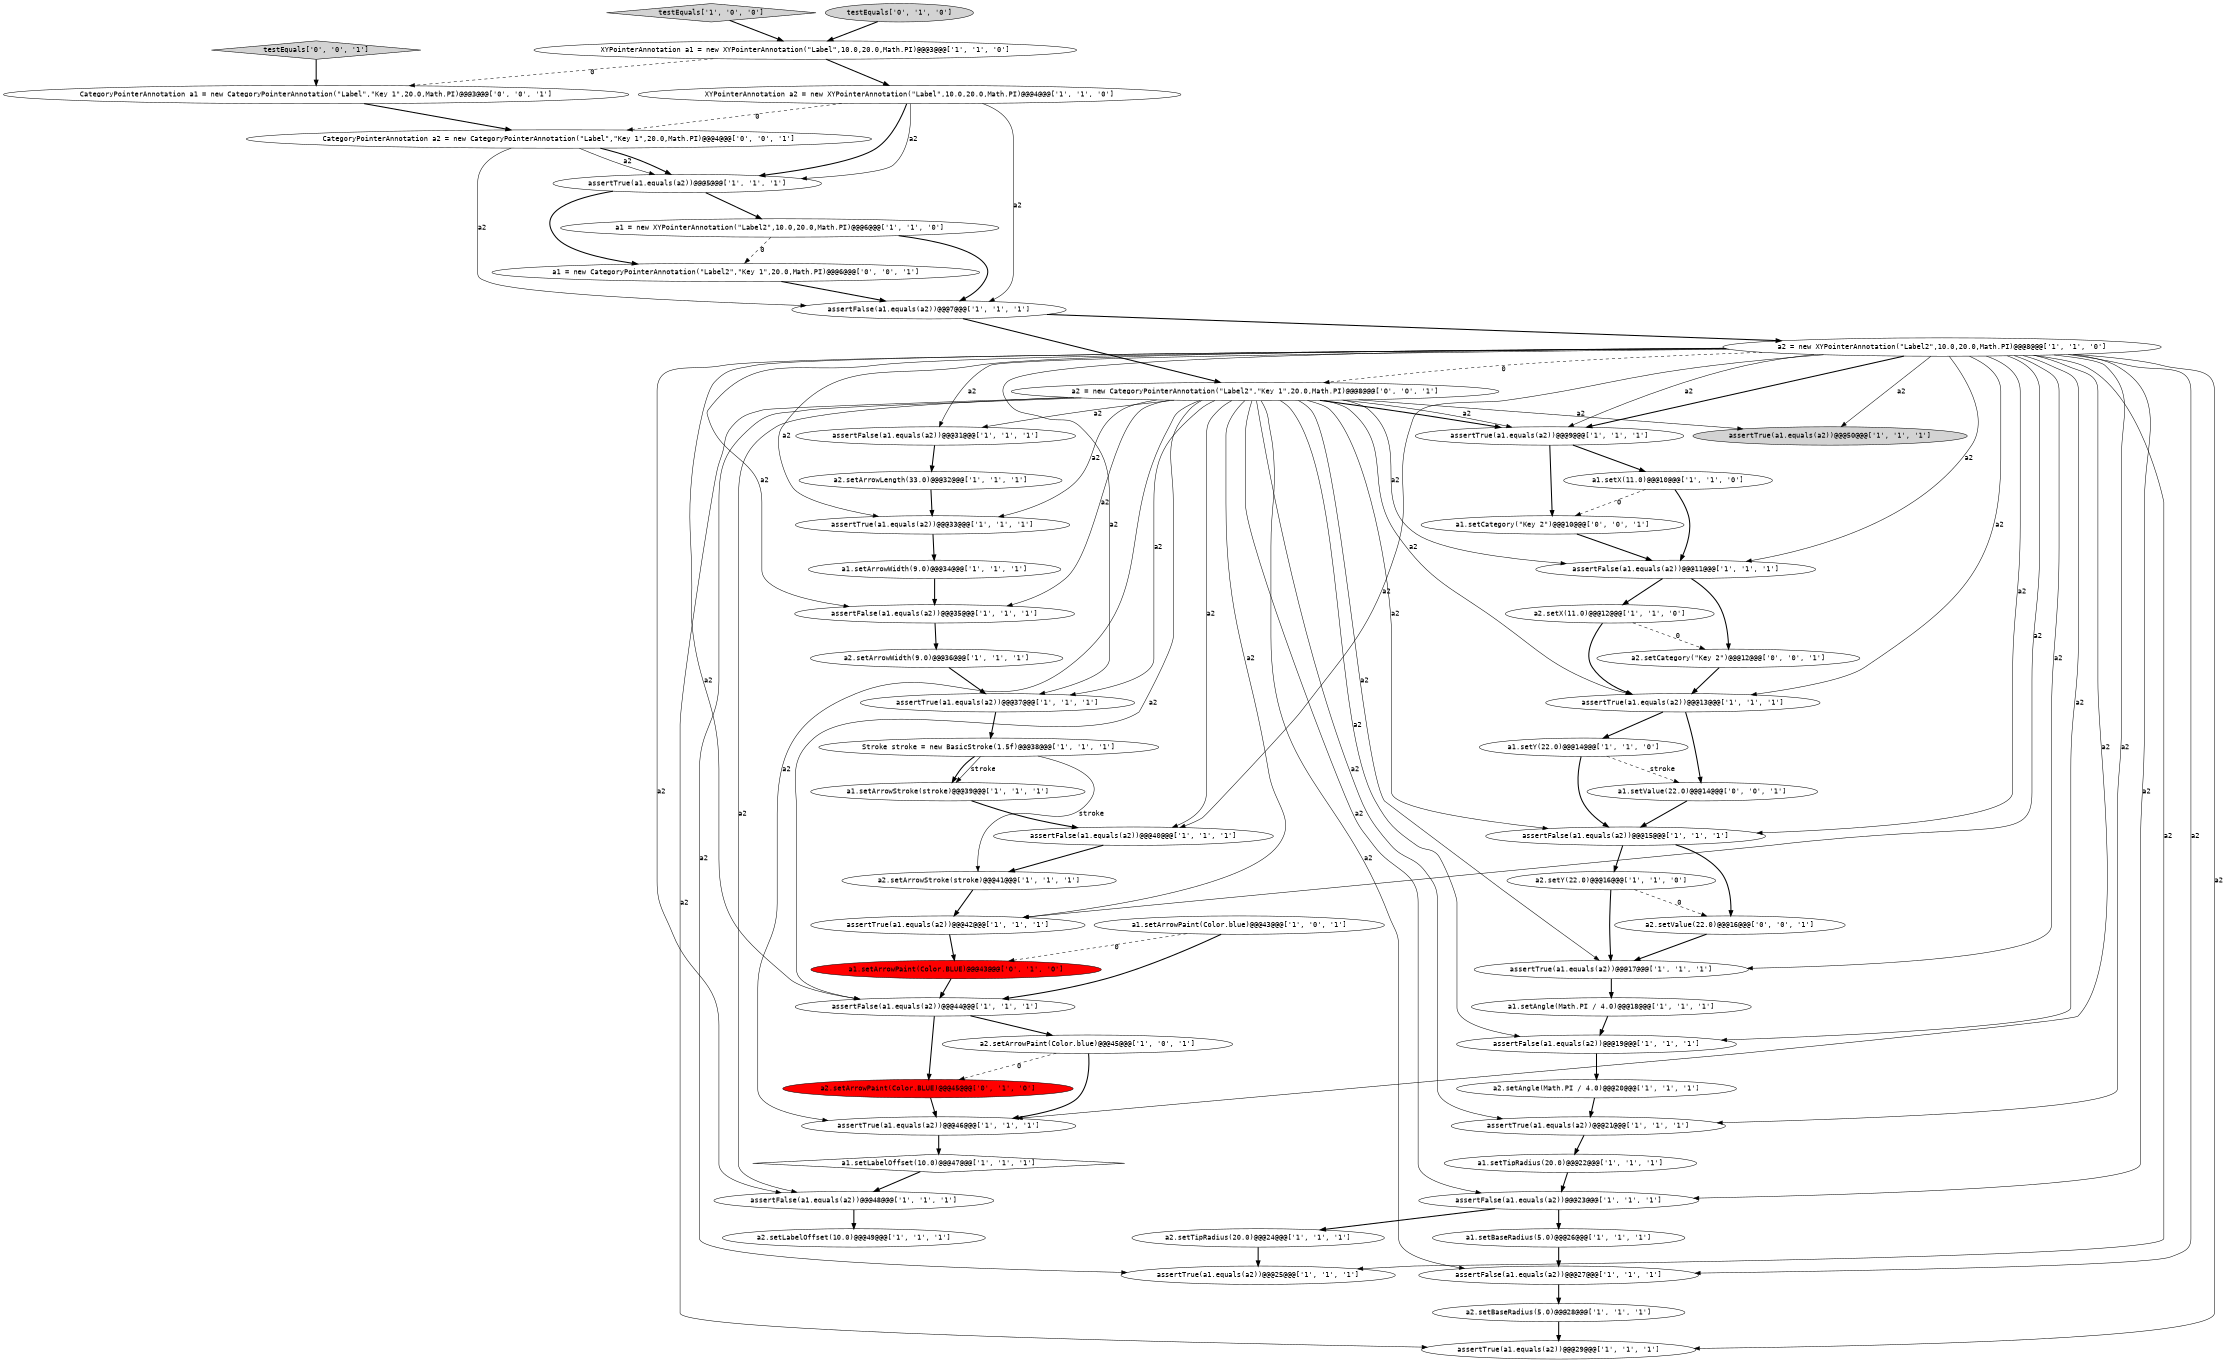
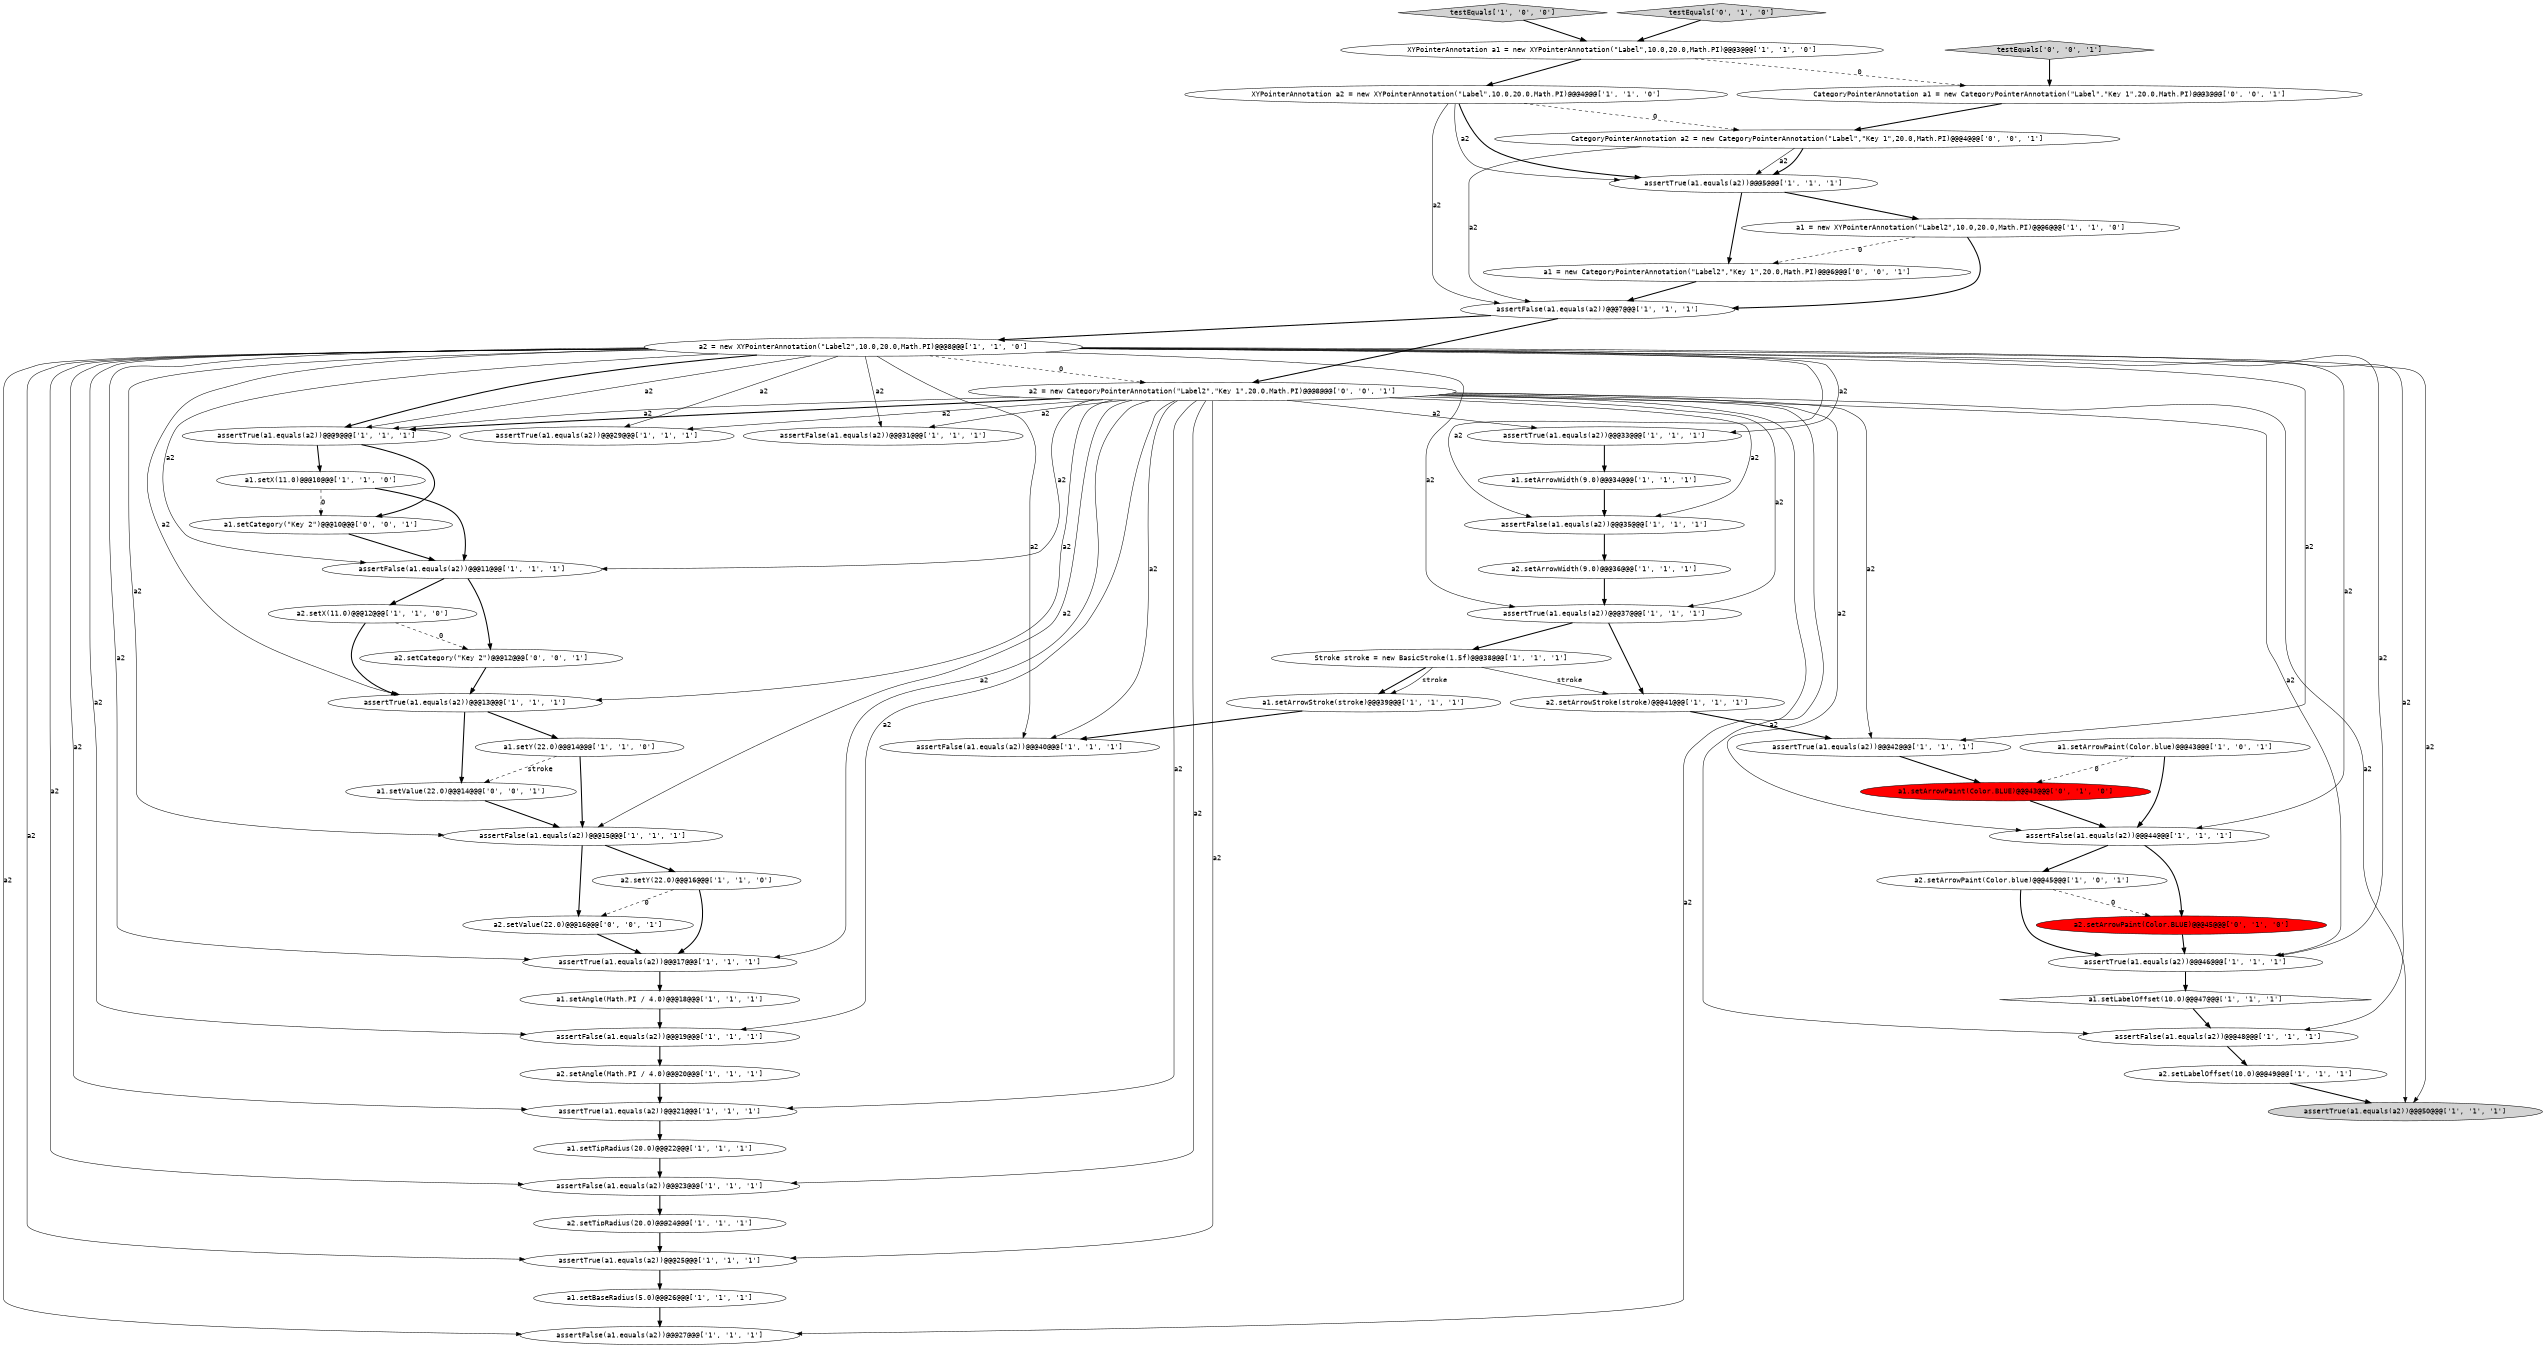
  digraph {
    fontname="DejaVu Sans Mono"
    node [fillcolor=white fontname="DejaVu Sans Mono" shape=ellipse style=filled]
    edge [fontname="DejaVu Sans Mono" style=bold]
    n1 [label="a2 = new XYPointerAnnotation(\"Label2\",10.0,20.0,Math.PI)@@@8@@@['1', '1', '0']"]
    n2 [label="assertFalse(a1.equals(a2))@@@48@@@['1', '1', '1']"]
    n3 [label="assertTrue(a1.equals(a2))@@@37@@@['1', '1', '1']"]
    n4 [label="assertTrue(a1.equals(a2))@@@13@@@['1', '1', '1']"]
    n5 [label="assertTrue(a1.equals(a2))@@@46@@@['1', '1', '1']"]
    n6 [label="assertTrue(a1.equals(a2))@@@9@@@['1', '1', '1']"]
    n7 [label="assertTrue(a1.equals(a2))@@@29@@@['1', '1', '1']"]
    n8 [label="assertFalse(a1.equals(a2))@@@35@@@['1', '1', '1']"]
    n9 [label="assertTrue(a1.equals(a2))@@@33@@@['1', '1', '1']"]
    n10 [label="assertTrue(a1.equals(a2))@@@21@@@['1', '1', '1']"]
    n11 [label="assertTrue(a1.equals(a2))@@@17@@@['1', '1', '1']"]
    n12 [label="assertFalse(a1.equals(a2))@@@27@@@['1', '1', '1']"]
    n13 [label="assertFalse(a1.equals(a2))@@@23@@@['1', '1', '1']"]
    n14 [label="assertFalse(a1.equals(a2))@@@31@@@['1', '1', '1']"]
    n15 [label="a2 = new CategoryPointerAnnotation(\"Label2\",\"Key 1\",20.0,Math.PI)@@@8@@@['0', '0', '1']"]
    n16 [label="assertFalse(a1.equals(a2))@@@15@@@['1', '1', '1']"]
    n17 [label="assertTrue(a1.equals(a2))@@@25@@@['1', '1', '1']"]
    n18 [label="assertFalse(a1.equals(a2))@@@40@@@['1', '1', '1']"]
    n19 [label="assertFalse(a1.equals(a2))@@@19@@@['1', '1', '1']"]
    n20 [fillcolor=lightgray label="assertTrue(a1.equals(a2))@@@50@@@['1', '1', '1']"]
    n21 [label="assertFalse(a1.equals(a2))@@@44@@@['1', '1', '1']"]
    n22 [label="assertFalse(a1.equals(a2))@@@11@@@['1', '1', '1']"]
    n23 [label="assertTrue(a1.equals(a2))@@@42@@@['1', '1', '1']"]
    n24 [label="a2.setLabelOffset(10.0)@@@49@@@['1', '1', '1']"]
    n25 [label="Stroke stroke = new BasicStroke(1.5f)@@@38@@@['1', '1', '1']"]
    n26 [label="a1.setValue(22.0)@@@14@@@['0', '0', '1']"]
    n27 [label="a1.setY(22.0)@@@14@@@['1', '1', '0']"]
    n28 [label="a1.setLabelOffset(10.0)@@@47@@@['1', '1', '1']" shape=diamond]
    n29 [label="a1.setX(11.0)@@@10@@@['1', '1', '0']"]
    n30 [label="a1.setCategory(\"Key 2\")@@@10@@@['0', '0', '1']"]
    n31 [label="a2.setArrowWidth(9.0)@@@36@@@['1', '1', '1']"]
    n32 [label="a1.setArrowWidth(9.0)@@@34@@@['1', '1', '1']"]
    n33 [label="a1.setTipRadius(20.0)@@@22@@@['1', '1', '1']"]
    n34 [label="a1.setAngle(Math.PI / 4.0)@@@18@@@['1', '1', '1']"]
-   n35 [label="a2.setBaseRadius(5.0)@@@28@@@['1', '1', '1']"]
    n36 [label="a2.setTipRadius(20.0)@@@24@@@['1', '1', '1']"]
-   n37 [label="a2.setArrowLength(33.0)@@@32@@@['1', '1', '1']"]
    n38 [label="a2.setY(22.0)@@@16@@@['1', '1', '0']"]
    n39 [label="a2.setValue(22.0)@@@16@@@['0', '0', '1']"]
    n40 [label="a1.setBaseRadius(5.0)@@@26@@@['1', '1', '1']"]
    n41 [label="a2.setArrowStroke(stroke)@@@41@@@['1', '1', '1']"]
    n42 [label="a2.setAngle(Math.PI / 4.0)@@@20@@@['1', '1', '1']"]
    n43 [label="a2.setArrowPaint(Color.blue)@@@45@@@['1', '0', '1']"]
    n44 [fillcolor=red label="a2.setArrowPaint(Color.BLUE)@@@45@@@['0', '1', '0']"]
    n45 [label="a2.setCategory(\"Key 2\")@@@12@@@['0', '0', '1']"]
    n46 [label="a2.setX(11.0)@@@12@@@['1', '1', '0']"]
    n47 [fillcolor=red label="a1.setArrowPaint(Color.BLUE)@@@43@@@['0', '1', '0']"]
    n48 [label="a1 = new CategoryPointerAnnotation(\"Label2\",\"Key 1\",20.0,Math.PI)@@@6@@@['0', '0', '1']"]
    n49 [label="assertFalse(a1.equals(a2))@@@7@@@['1', '1', '1']"]
    n50 [label="a1.setArrowStroke(stroke)@@@39@@@['1', '1', '1']"]
    n51 [label="CategoryPointerAnnotation a1 = new CategoryPointerAnnotation(\"Label\",\"Key 1\",20.0,Math.PI)@@@3@@@['0', '0', '1']"]
    n52 [label="CategoryPointerAnnotation a2 = new CategoryPointerAnnotation(\"Label\",\"Key 1\",20.0,Math.PI)@@@4@@@['0', '0', '1']"]
    n53 [label="assertTrue(a1.equals(a2))@@@5@@@['1', '1', '1']"]
    n54 [label="a1.setArrowPaint(Color.blue)@@@43@@@['1', '0', '1']"]
    n55 [fillcolor=lightgray label="testEquals['1', '0', '0']" shape=diamond]
    n56 [label="XYPointerAnnotation a1 = new XYPointerAnnotation(\"Label\",10.0,20.0,Math.PI)@@@3@@@['1', '1', '0']"]
    n57 [label="XYPointerAnnotation a2 = new XYPointerAnnotation(\"Label\",10.0,20.0,Math.PI)@@@4@@@['1', '1', '0']"]
    n58 [label="a1 = new XYPointerAnnotation(\"Label2\",10.0,20.0,Math.PI)@@@6@@@['1', '1', '0']"]
    n59 [fillcolor=lightgray label="testEquals['0', '0', '1']" shape=diamond]
-   n60 [fillcolor=lightgray label="testEquals['0', '1', '0']"]
+   n60 [fillcolor=lightgray label="testEquals['0', '1', '0']" shape=diamond]
    n1 -> n2 [label=a2 style=solid]
    n1 -> n3 [label=a2 style=solid]
    n1 -> n4 [label=a2 style=solid]
    n1 -> n5 [label=a2 style=solid]
    n1 -> n6 [label=a2 style=solid]
    n1 -> n6
    n1 -> n7 [label=a2 style=solid]
    n1 -> n8 [label=a2 style=solid]
    n1 -> n9 [label=a2 style=solid]
    n1 -> n10 [label=a2 style=solid]
    n1 -> n11 [label=a2 style=solid]
    n1 -> n12 [label=a2 style=solid]
    n1 -> n13 [label=a2 style=solid]
    n1 -> n14 [label=a2 style=solid]
    n1 -> n15 [label=0 style=dashed]
    n1 -> n16 [label=a2 style=solid]
    n1 -> n17 [label=a2 style=solid]
    n1 -> n18 [label=a2 style=solid]
    n1 -> n19 [label=a2 style=solid]
    n1 -> n20 [label=a2 style=solid]
    n1 -> n21 [label=a2 style=solid]
    n1 -> n22 [label=a2 style=solid]
    n1 -> n23 [label=a2 style=solid]
    n2 -> n24
    n3 -> n25
    n4 -> n26
    n4 -> n27
    n5 -> n28
    n6 -> n29
    n6 -> n30
    n8 -> n31
    n9 -> n32
    n10 -> n33
    n11 -> n34
-   n12 -> n35
    n13 -> n36
-   n14 -> n37
    n15 -> n2 [label=a2 style=solid]
    n15 -> n3 [label=a2 style=solid]
    n15 -> n4 [label=a2 style=solid]
    n15 -> n5 [label=a2 style=solid]
    n15 -> n6
    n15 -> n6 [label=a2 style=solid]
    n15 -> n7 [label=a2 style=solid]
    n15 -> n8 [label=a2 style=solid]
    n15 -> n9 [label=a2 style=solid]
    n15 -> n10 [label=a2 style=solid]
    n15 -> n11 [label=a2 style=solid]
    n15 -> n12 [label=a2 style=solid]
    n15 -> n13 [label=a2 style=solid]
    n15 -> n14 [label=a2 style=solid]
    n15 -> n16 [label=a2 style=solid]
    n15 -> n17 [label=a2 style=solid]
    n15 -> n18 [label=a2 style=solid]
    n15 -> n19 [label=a2 style=solid]
    n15 -> n20 [label=a2 style=solid]
    n15 -> n21 [label=a2 style=solid]
    n15 -> n22 [label=a2 style=solid]
    n15 -> n23 [label=a2 style=solid]
    n16 -> n38
    n16 -> n39
-   n13 -> n40
-   n18 -> n41
+   n17 -> n40
+   n3 -> n41
    n19 -> n42
    n21 -> n43
    n21 -> n44
    n22 -> n45
    n22 -> n46
    n23 -> n47
+   n24 -> n20
    n25 -> n41 [label=stroke style=solid]
    n25 -> n50 [label=stroke style=solid]
    n25 -> n50
    n26 -> n16
    n27 -> n16
    n27 -> n26 [label=stroke style=dashed]
    n28 -> n2
    n29 -> n22
    n29 -> n30 [label=0 style=dashed]
    n30 -> n22
    n31 -> n3
    n32 -> n8
    n33 -> n13
    n34 -> n19
-   n35 -> n7
    n36 -> n17
-   n37 -> n9
    n38 -> n11
    n38 -> n39 [label=0 style=dashed]
    n39 -> n11
    n40 -> n12
    n41 -> n23
    n42 -> n10
    n43 -> n5
    n43 -> n44 [label=0 style=dashed]
    n44 -> n5
    n45 -> n4
    n46 -> n4
    n46 -> n45 [label=0 style=dashed]
    n47 -> n21
    n48 -> n49
    n49 -> n1
    n49 -> n15
    n50 -> n18
    n51 -> n52
    n52 -> n49 [label=a2 style=solid]
    n52 -> n53 [label=a2 style=solid]
    n52 -> n53
    n53 -> n48
    n53 -> n58
    n54 -> n21
    n54 -> n47 [label=0 style=dashed]
    n55 -> n56
    n56 -> n51 [label=0 style=dashed]
    n56 -> n57
    n57 -> n49 [label=a2 style=solid]
    n57 -> n52 [label=0 style=dashed]
    n57 -> n53 [label=a2 style=solid]
    n57 -> n53
    n58 -> n48 [label=0 style=dashed]
    n58 -> n49
    n59 -> n51
    n60 -> n56
  }
